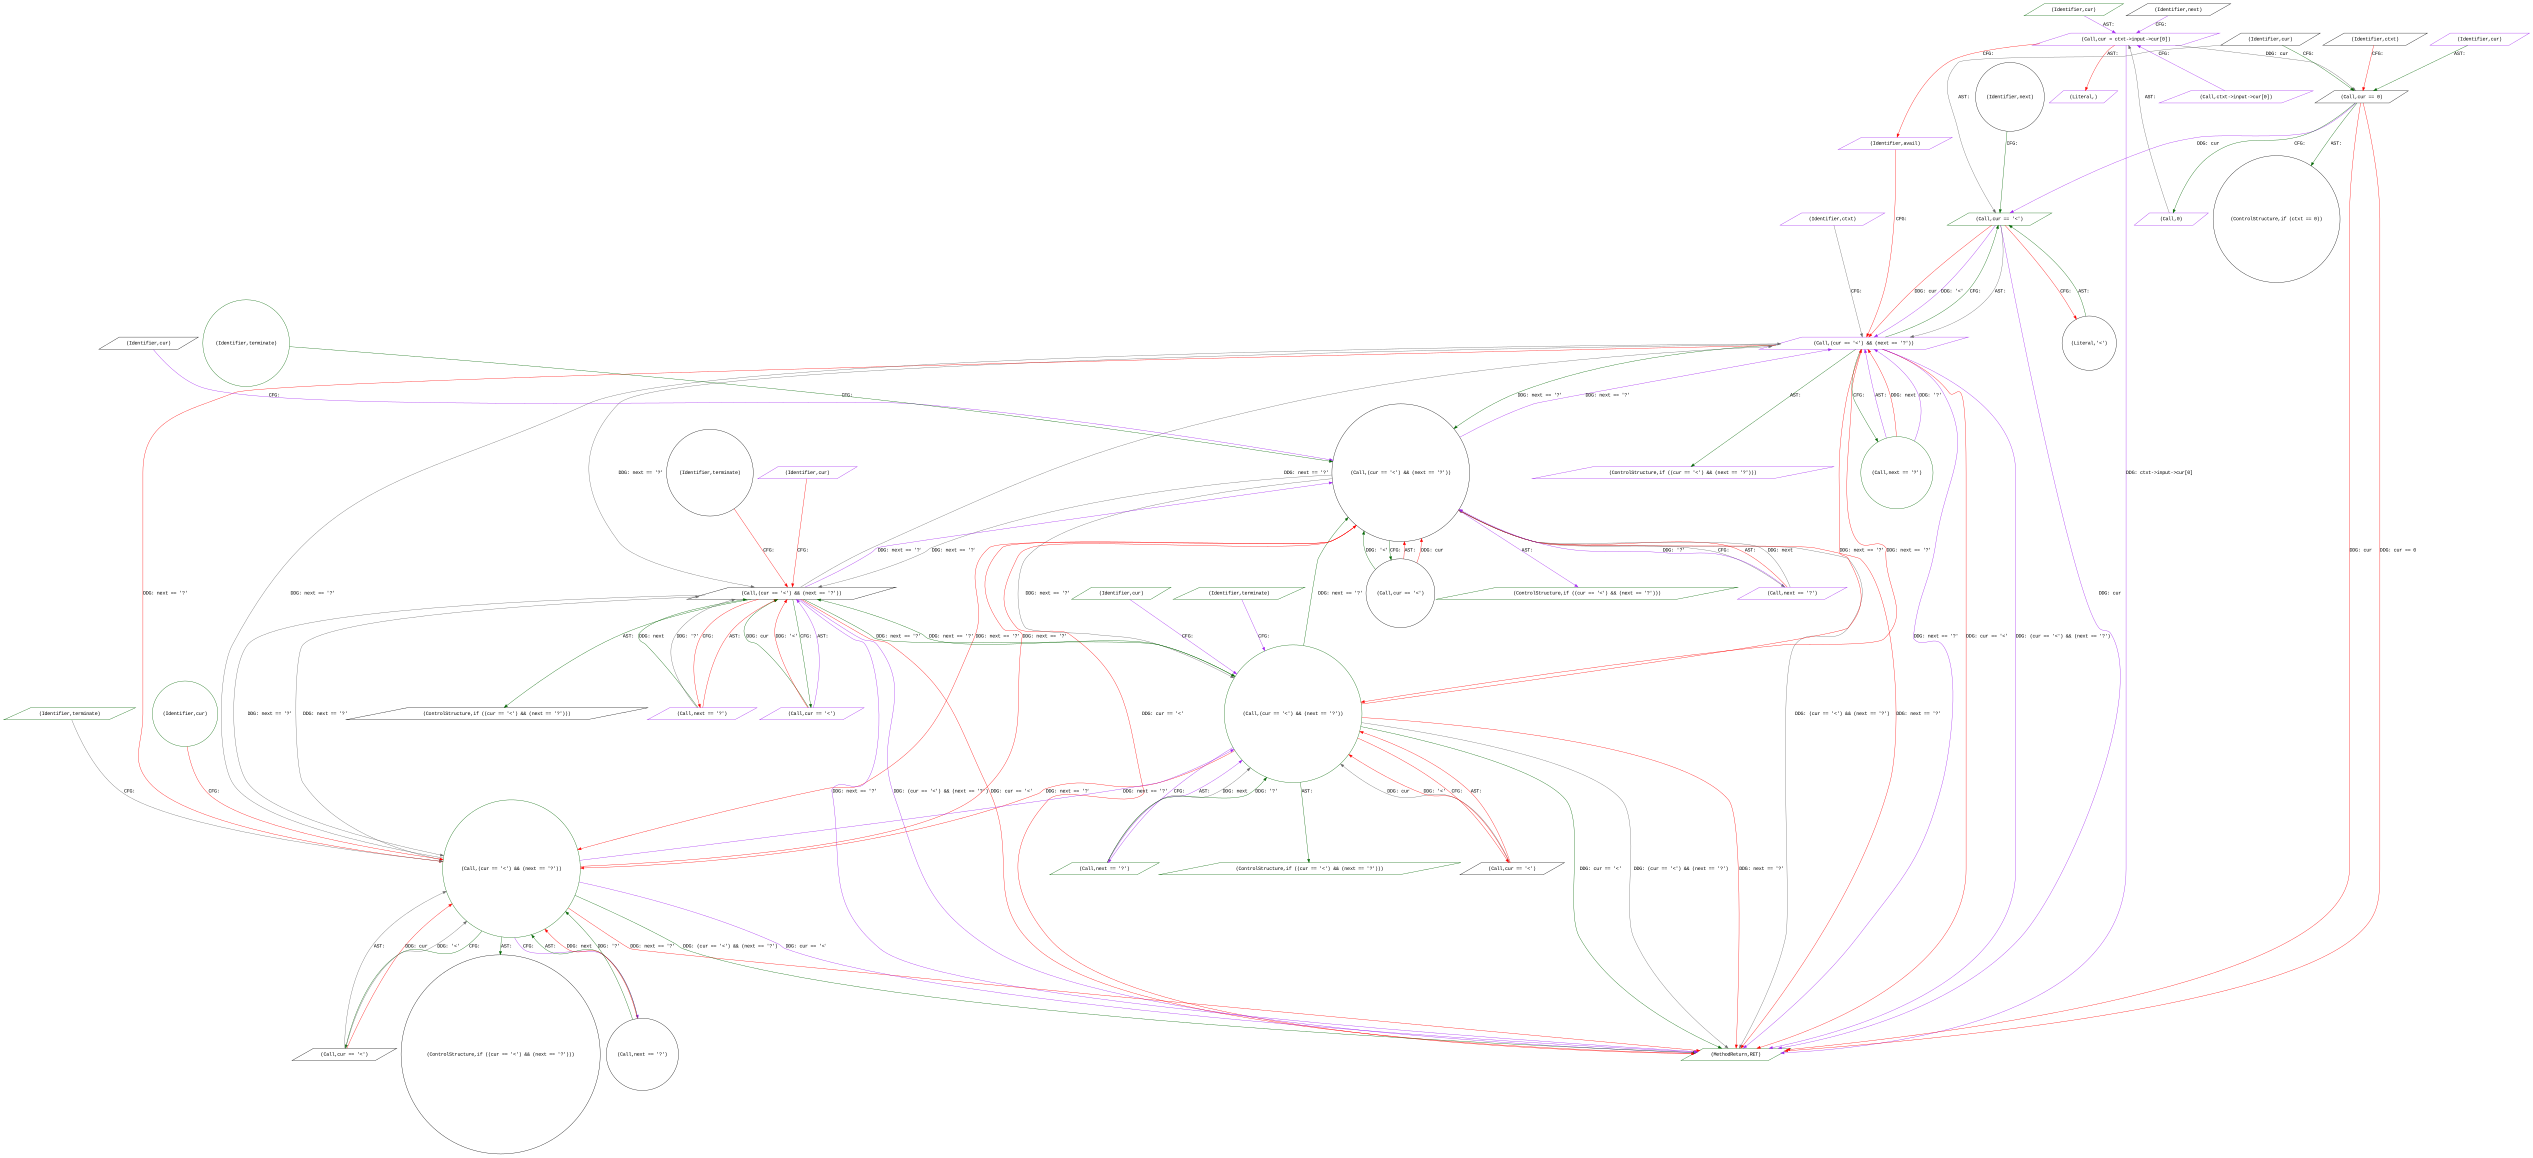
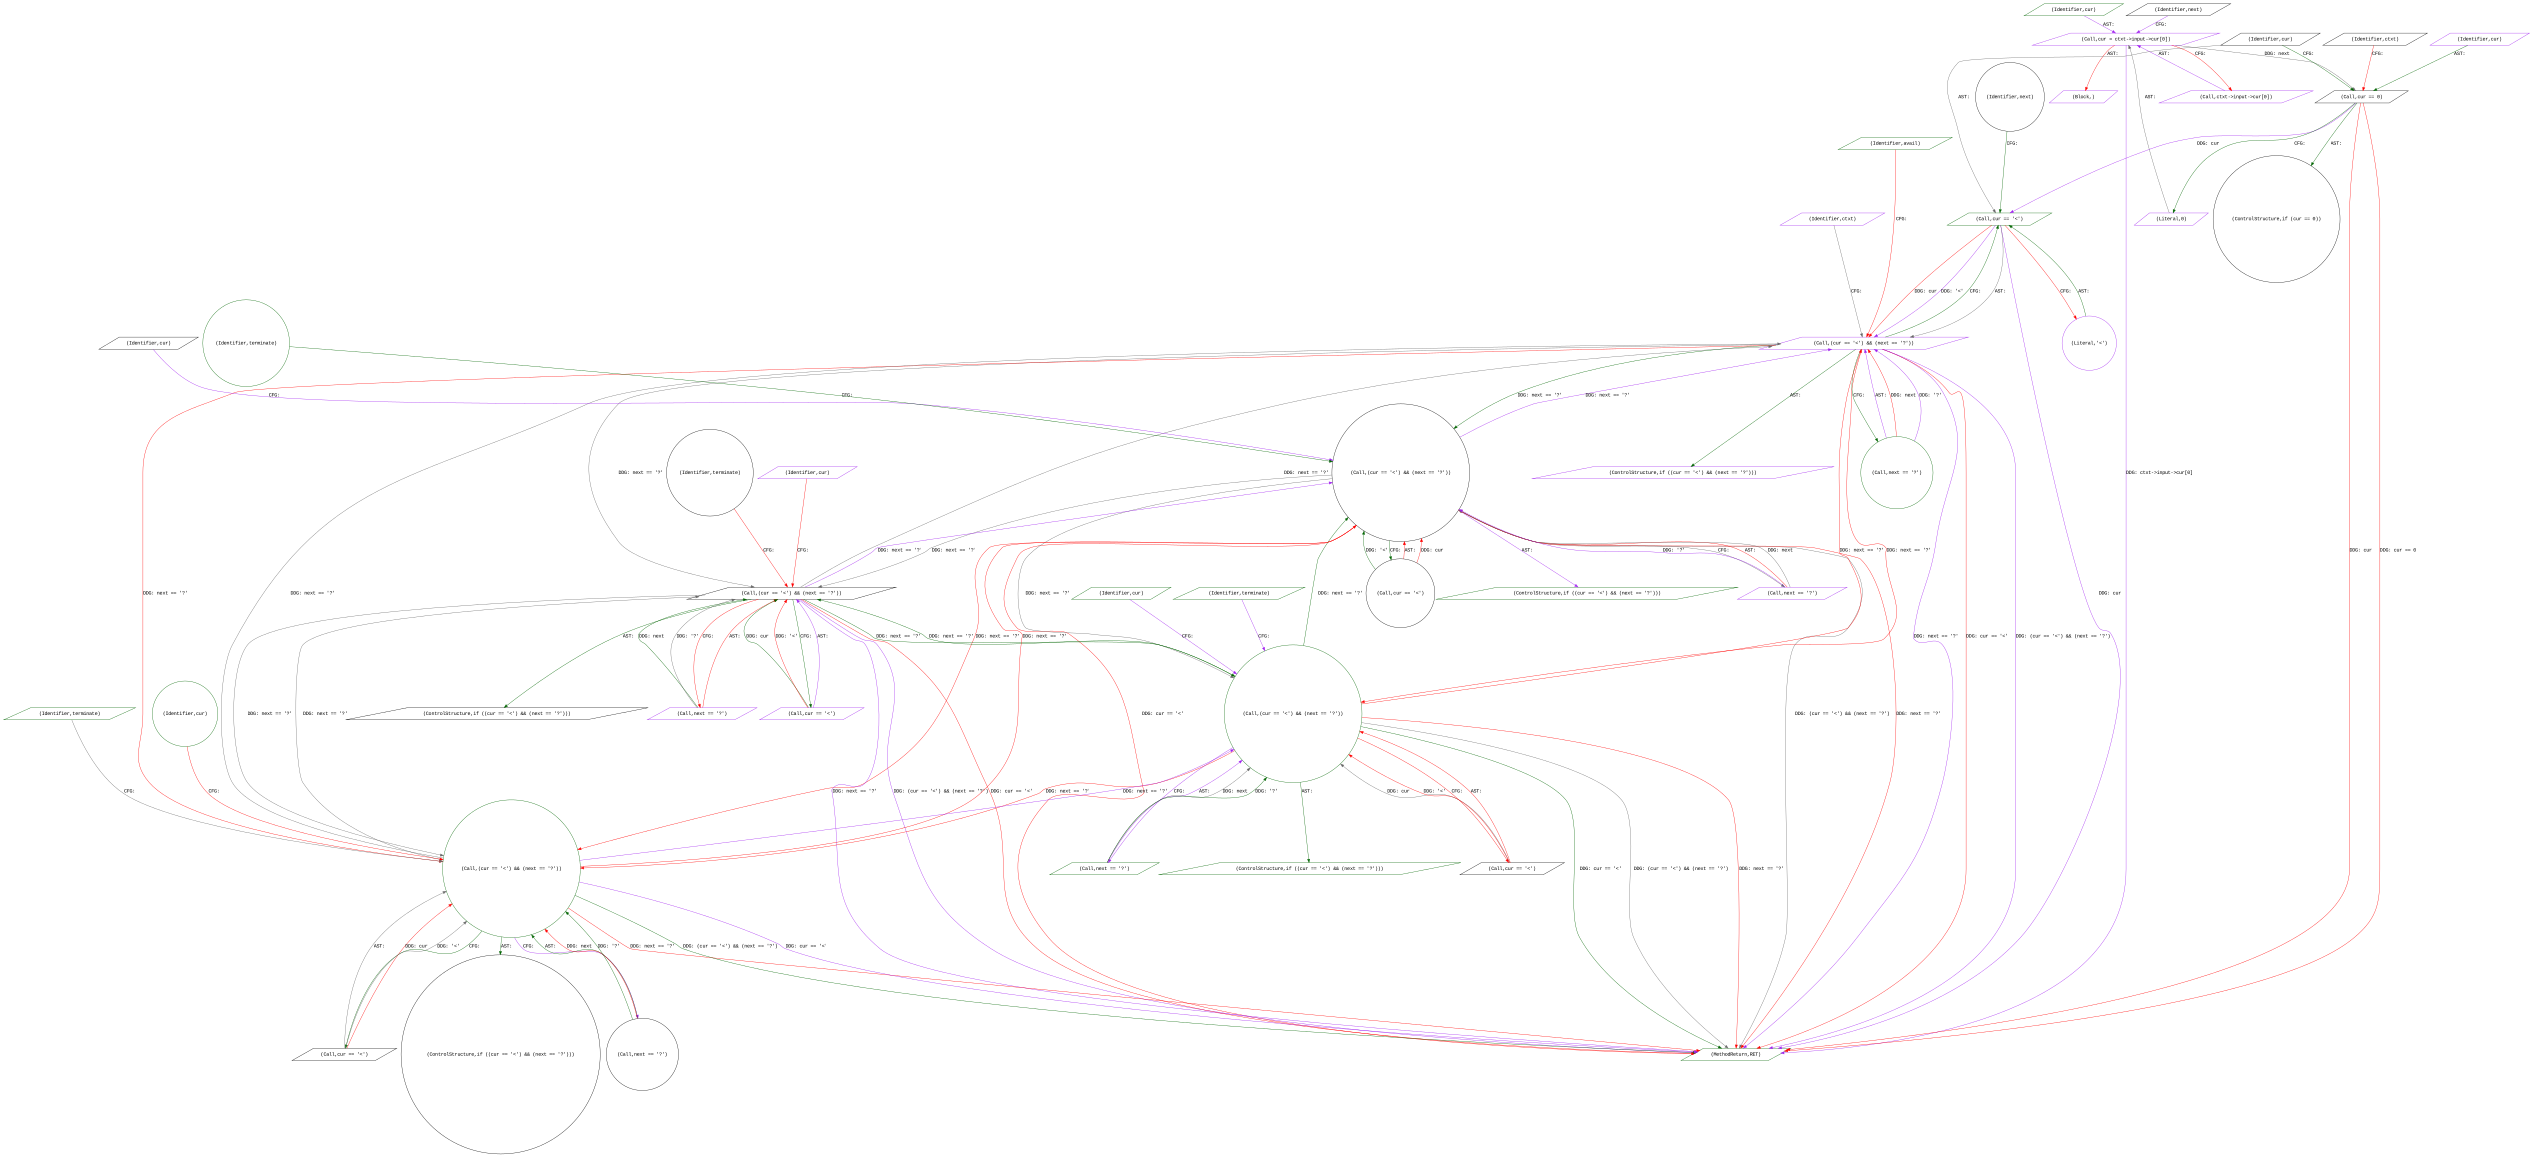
  digraph {
    fontname="Liberation Mono"
    node [color=black fontname="Liberation Mono" shape=parallelogram]
    edge [color=red fontname="Liberation Mono"]
    n1 [color=purple label="(Call,cur = ctxt->input->cur[0])"]
    n2 [label="(Call,cur == 0)"]
    n3 [color=darkgreen label="(MethodReturn,RET)"]
    n4 [color=purple label="(Call,ctxt->input->cur[0])"]
-   n5 [color=purple label="(Literal,)"]
+   n5 [color=purple label="(Block,)"]
    n6 [color=darkgreen label="(Call,cur == '<')"]
-   n7 [color=purple label="(Call,0)"]
-   n8 [label="(ControlStructure,if (ctxt == 0))" shape=circle]
+   n7 [color=purple label="(Literal,0)"]
+   n8 [label="(ControlStructure,if (cur == 0))" shape=circle]
    n9 [color=purple label="(Call,(cur == '<') && (next == '?'))"]
-   n10 [label="(Literal,'<')" shape=circle]
+   n10 [color=purple label="(Literal,'<')" shape=circle]
    n11 [label="(Call,(cur == '<') && (next == '?'))" shape=circle]
    n12 [label="(Call,(cur == '<') && (next == '?'))"]
    n13 [color=darkgreen label="(Call,(cur == '<') && (next == '?'))" shape=circle]
    n14 [color=darkgreen label="(Call,(cur == '<') && (next == '?'))" shape=circle]
    n15 [color=darkgreen label="(Call,next == '?')" shape=circle]
    n16 [color=purple label="(ControlStructure,if ((cur == '<') && (next == '?')))"]
    n17 [color=purple label="(Call,next == '?')"]
    n18 [label="(Call,cur == '<')" shape=circle]
    n19 [color=darkgreen label="(ControlStructure,if ((cur == '<') && (next == '?')))"]
    n20 [color=purple label="(Call,next == '?')"]
    n21 [color=purple label="(Call,cur == '<')"]
    n22 [label="(ControlStructure,if ((cur == '<') && (next == '?')))"]
    n23 [label="(Call,cur == '<')"]
    n24 [color=darkgreen label="(Call,next == '?')"]
    n25 [color=darkgreen label="(ControlStructure,if ((cur == '<') && (next == '?')))"]
    n26 [label="(ControlStructure,if ((cur == '<') && (next == '?')))" shape=circle]
    n27 [label="(Call,next == '?')" shape=circle]
    n28 [label="(Call,cur == '<')"]
    n29 [label="(Identifier,cur)"]
    n30 [color=purple label="(Identifier,cur)"]
    n31 [color=darkgreen label="(Identifier,cur)"]
    n32 [color=darkgreen label="(Identifier,cur)" shape=circle]
    n33 [color=purple label="(Identifier,ctxt)"]
    n34 [label="(Identifier,ctxt)"]
    n35 [color=darkgreen label="(Identifier,terminate)"]
    n36 [label="(Identifier,next)"]
    n37 [color=darkgreen label="(Identifier,cur)"]
    n38 [label="(Identifier,terminate)" shape=circle]
-   n39 [color=purple label="(Identifier,avail)"]
+   n39 [color=darkgreen label="(Identifier,avail)"]
    n40 [color=darkgreen label="(Identifier,terminate)"]
    n41 [color=purple label="(Identifier,cur)"]
    n42 [label="(Identifier,cur)"]
    n43 [label="(Identifier,next)" shape=circle]
    n44 [color=darkgreen label="(Identifier,terminate)" shape=circle]
-   n1 -> n2 [color=gray40 label="DDG: cur"]
+   n1 -> n2 [color=gray40 label="DDG: next"]
    n1 -> n3 [color=purple label="DDG: ctxt->input->cur[0]"]
-   n1 -> n39 [label="CFG: "]
+   n1 -> n4 [label="CFG: "]
    n1 -> n5 [label="AST: "]
    n2 -> n3 [label="DDG: cur"]
    n2 -> n3 [label="DDG: cur == 0"]
    n2 -> n6 [color=purple label="DDG: cur"]
    n2 -> n7 [color=darkgreen label="CFG: "]
    n2 -> n8 [color=darkgreen label="AST: "]
-   n4 -> n1 [color=purple label="CFG: "]
+   n4 -> n1 [color=purple label="AST: "]
    n6 -> n3 [color=purple label="DDG: cur"]
    n6 -> n9 [color=gray40 label="AST: "]
    n6 -> n9 [label="DDG: cur"]
    n6 -> n9 [color=purple label="DDG: '<'"]
    n6 -> n10 [label="CFG: "]
    n7 -> n1 [color=gray40 label="AST: "]
    n9 -> n3 [color=purple label="DDG: next == '?'"]
    n9 -> n3 [label="DDG: cur == '<'"]
    n9 -> n3 [color=purple label="DDG: (cur == '<') && (next == '?')"]
    n9 -> n6 [color=darkgreen label="CFG: "]
    n9 -> n11 [color=darkgreen label="DDG: next == '?'"]
    n9 -> n12 [color=gray40 label="DDG: next == '?'"]
    n9 -> n13 [label="DDG: next == '?'"]
    n9 -> n14 [label="DDG: next == '?'"]
    n9 -> n15 [color=darkgreen label="CFG: "]
    n9 -> n16 [color=darkgreen label="AST: "]
    n10 -> n6 [color=darkgreen label="AST: "]
    n11 -> n3 [label="DDG: cur == '<'"]
    n11 -> n3 [color=gray40 label="DDG: (cur == '<') && (next == '?')"]
    n11 -> n3 [label="DDG: next == '?'"]
    n11 -> n9 [color=purple label="DDG: next == '?'"]
    n11 -> n12 [color=gray40 label="DDG: next == '?'"]
    n11 -> n13 [color=gray40 label="DDG: next == '?'"]
    n11 -> n14 [label="DDG: next == '?'"]
    n11 -> n17 [color=gray40 label="CFG: "]
    n11 -> n18 [color=darkgreen label="CFG: "]
    n11 -> n19 [color=purple label="AST: "]
    n12 -> n3 [color=purple label="DDG: next == '?'"]
    n12 -> n3 [color=purple label="DDG: (cur == '<') && (next == '?')"]
    n12 -> n3 [label="DDG: cur == '<'"]
    n12 -> n9 [color=gray40 label="DDG: next == '?'"]
    n12 -> n11 [color=purple label="DDG: next == '?'"]
    n12 -> n13 [color=darkgreen label="DDG: next == '?'"]
    n12 -> n14 [color=gray40 label="DDG: next == '?'"]
    n12 -> n20 [label="CFG: "]
    n12 -> n21 [color=darkgreen label="CFG: "]
    n12 -> n22 [color=darkgreen label="AST: "]
    n13 -> n3 [color=darkgreen label="DDG: cur == '<'"]
    n13 -> n3 [color=gray40 label="DDG: (cur == '<') && (next == '?')"]
    n13 -> n3 [label="DDG: next == '?'"]
    n13 -> n9 [label="DDG: next == '?'"]
    n13 -> n11 [color=darkgreen label="DDG: next == '?'"]
    n13 -> n12 [color=darkgreen label="DDG: next == '?'"]
    n13 -> n14 [label="DDG: next == '?'"]
    n13 -> n23 [label="CFG: "]
    n13 -> n24 [color=purple label="CFG: "]
    n13 -> n25 [color=darkgreen label="AST: "]
    n14 -> n3 [label="DDG: next == '?'"]
    n14 -> n3 [color=darkgreen label="DDG: (cur == '<') && (next == '?')"]
    n14 -> n3 [color=purple label="DDG: cur == '<'"]
    n14 -> n9 [color=gray40 label="DDG: next == '?'"]
    n14 -> n11 [label="DDG: next == '?'"]
    n14 -> n12 [color=gray40 label="DDG: next == '?'"]
    n14 -> n13 [color=purple label="DDG: next == '?'"]
    n14 -> n26 [color=darkgreen label="AST: "]
    n14 -> n27 [color=purple label="CFG: "]
    n14 -> n28 [color=darkgreen label="CFG: "]
    n15 -> n9 [color=purple label="AST: "]
    n15 -> n9 [label="DDG: next"]
    n15 -> n9 [color=purple label="DDG: '?'"]
    n17 -> n11 [label="AST: "]
    n17 -> n11 [color=gray40 label="DDG: next"]
    n17 -> n11 [color=purple label="DDG: '?'"]
    n18 -> n11 [label="AST: "]
    n18 -> n11 [label="DDG: cur"]
    n18 -> n11 [color=darkgreen label="DDG: '<'"]
    n20 -> n12 [label="AST: "]
    n20 -> n12 [color=darkgreen label="DDG: next"]
    n20 -> n12 [color=gray40 label="DDG: '?'"]
    n21 -> n12 [color=purple label="AST: "]
    n21 -> n12 [color=darkgreen label="DDG: cur"]
    n21 -> n12 [label="DDG: '<'"]
    n23 -> n13 [label="AST: "]
    n23 -> n13 [color=gray40 label="DDG: cur"]
    n23 -> n13 [label="DDG: '<'"]
    n24 -> n13 [color=purple label="AST: "]
    n24 -> n13 [color=gray40 label="DDG: next"]
    n24 -> n13 [color=darkgreen label="DDG: '?'"]
    n27 -> n14 [color=darkgreen label="AST: "]
    n27 -> n14 [label="DDG: next"]
    n27 -> n14 [color=darkgreen label="DDG: '?'"]
    n28 -> n14 [color=gray40 label="AST: "]
    n28 -> n14 [label="DDG: cur"]
    n28 -> n14 [color=gray40 label="DDG: '<'"]
    n29 -> n2 [color=darkgreen label="CFG: "]
    n29 -> n6 [color=gray40 label="AST: "]
    n30 -> n12 [label="CFG: "]
    n31 -> n1 [color=purple label="AST: "]
    n32 -> n14 [label="CFG: "]
    n33 -> n9 [color=gray40 label="CFG: "]
    n34 -> n2 [label="CFG: "]
    n35 -> n14 [color=gray40 label="CFG: "]
    n36 -> n1 [color=purple label="CFG: "]
    n37 -> n13 [color=purple label="CFG: "]
    n38 -> n12 [label="CFG: "]
    n39 -> n9 [label="CFG: "]
    n40 -> n13 [color=purple label="CFG: "]
    n41 -> n2 [color=darkgreen label="AST: "]
    n42 -> n11 [color=purple label="CFG: "]
    n43 -> n6 [color=darkgreen label="CFG: "]
    n44 -> n11 [color=darkgreen label="CFG: "]
  }
